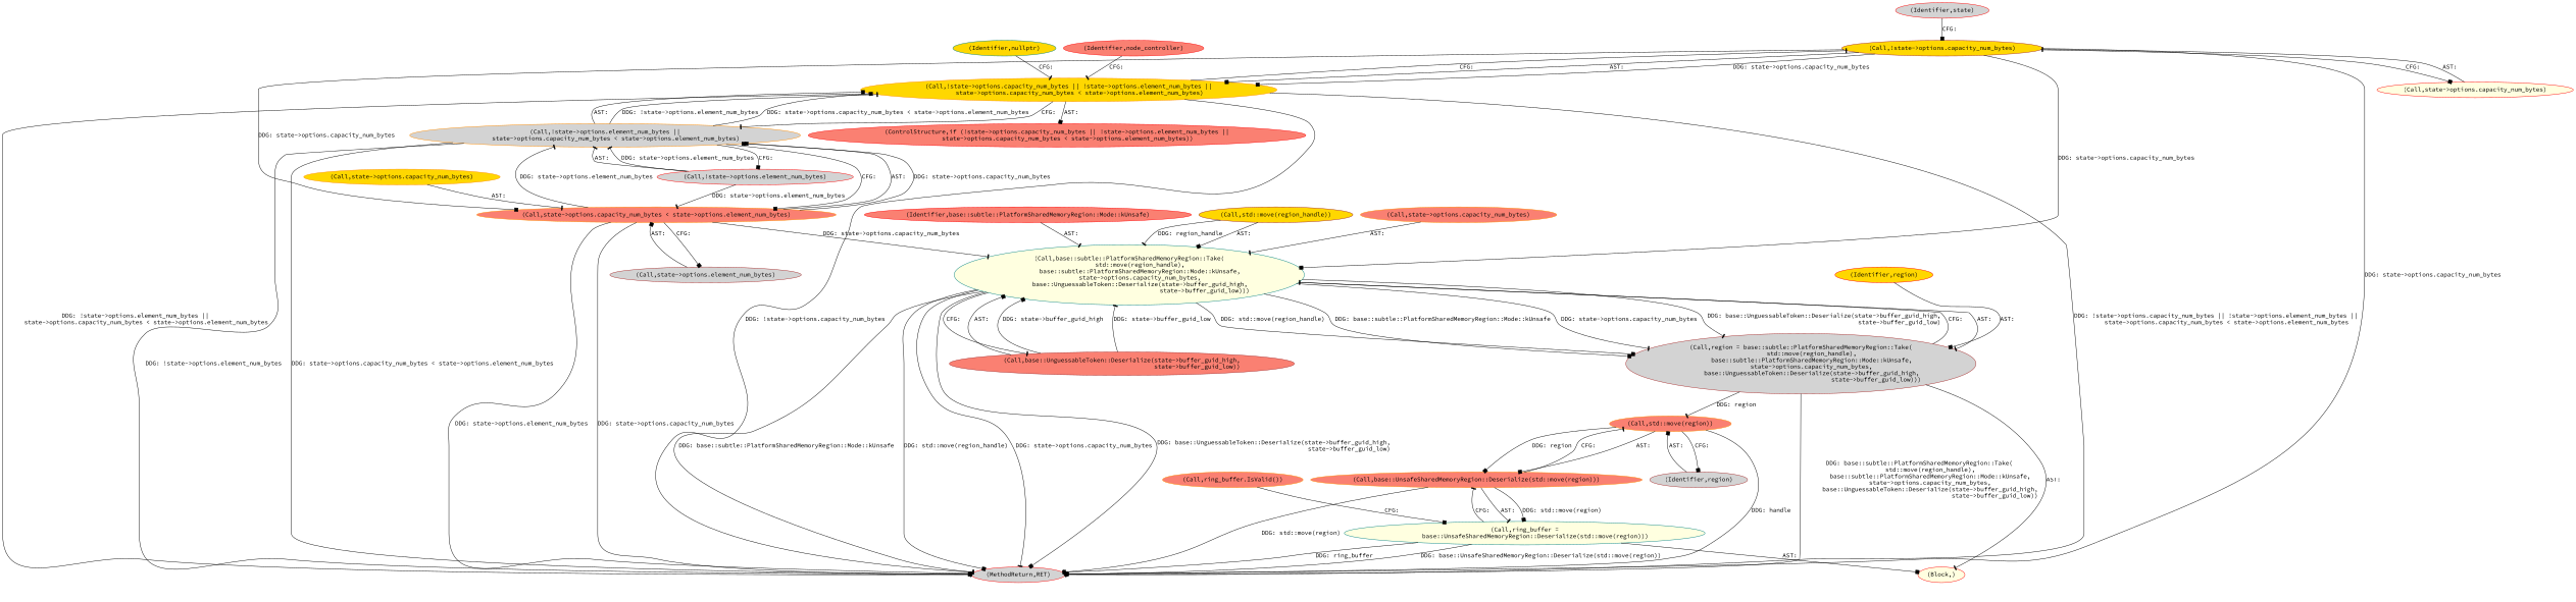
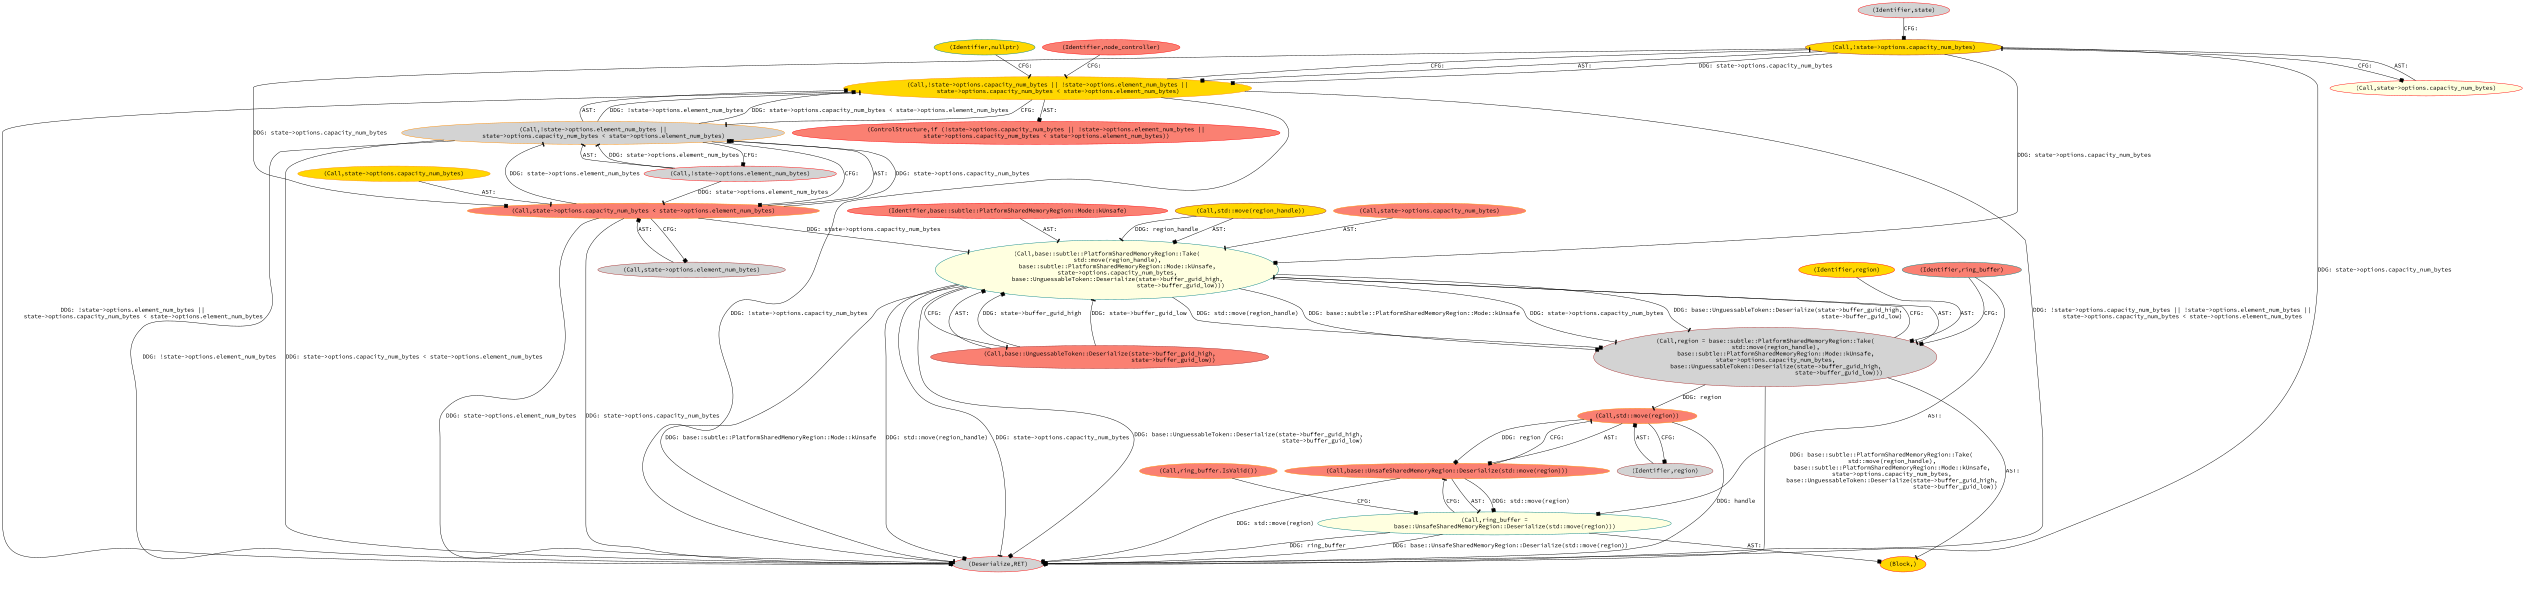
  digraph {
    fontname="Source Code Pro"
    node [color=red fillcolor=salmon fontname="Source Code Pro" style=filled]
    edge [arrowhead=box fontname="Source Code Pro"]
    n1 [color=brown fillcolor=gold label="(Call,!state->options.capacity_num_bytes)"]
    n2 [color=darkorange fillcolor=gold label="(Call,!state->options.capacity_num_bytes || !state->options.element_num_bytes ||\n      state->options.capacity_num_bytes < state->options.element_num_bytes)"]
    n3 [color=darkorange label="(Call,state->options.capacity_num_bytes < state->options.element_num_bytes)"]
    n4 [color=teal fillcolor=lightyellow label="(Call,base::subtle::PlatformSharedMemoryRegion::Take(\n      std::move(region_handle),\n      base::subtle::PlatformSharedMemoryRegion::Mode::kUnsafe,\n      state->options.capacity_num_bytes,\n      base::UnguessableToken::Deserialize(state->buffer_guid_high,\n                                          state->buffer_guid_low)))"]
    n5 [fillcolor=lightyellow label="(Call,state->options.capacity_num_bytes)"]
-   n6 [fillcolor=lightgrey label="(MethodReturn,RET)"]
+   n6 [fillcolor=lightgrey label="(Deserialize,RET)"]
    n7 [color=darkorange fillcolor=lightgrey label="(Call,!state->options.element_num_bytes ||\n      state->options.capacity_num_bytes < state->options.element_num_bytes)"]
    n8 [label="(ControlStructure,if (!state->options.capacity_num_bytes || !state->options.element_num_bytes ||\n      state->options.capacity_num_bytes < state->options.element_num_bytes))"]
    n9 [color=brown fillcolor=lightgrey label="(Call,state->options.element_num_bytes)"]
    n10 [color=brown fillcolor=lightgrey label="(Call,region = base::subtle::PlatformSharedMemoryRegion::Take(\n      std::move(region_handle),\n      base::subtle::PlatformSharedMemoryRegion::Mode::kUnsafe,\n      state->options.capacity_num_bytes,\n      base::UnguessableToken::Deserialize(state->buffer_guid_high,\n                                          state->buffer_guid_low)))"]
    n11 [color=brown label="(Call,base::UnguessableToken::Deserialize(state->buffer_guid_high,\n                                          state->buffer_guid_low))"]
    n12 [fillcolor=lightgrey label="(Call,!state->options.element_num_bytes)"]
    n13 [color=darkorange label="(Call,std::move(region))"]
-   n14 [fillcolor=lightyellow label="(Block,)"]
+   n14 [fillcolor=gold label="(Block,)"]
    n15 [color=darkorange label="(Call,base::UnsafeSharedMemoryRegion::Deserialize(std::move(region)))"]
    n16 [color=brown fillcolor=lightgrey label="(Identifier,region)"]
    n17 [color=teal fillcolor=lightyellow label="(Call,ring_buffer =\n      base::UnsafeSharedMemoryRegion::Deserialize(std::move(region)))"]
    n18 [fillcolor=lightgrey label="(Identifier,state)"]
    n19 [color=darkorange label="(Call,ring_buffer.IsValid())"]
    n20 [color=teal fillcolor=gold label="(Identifier,nullptr)"]
    n21 [label="(Identifier,node_controller)"]
    n22 [fillcolor=gold label="(Identifier,region)"]
    n23 [color=darkorange label="(Call,state->options.capacity_num_bytes)"]
    n24 [color=brown fillcolor=gold label="(Call,std::move(region_handle))"]
    n25 [label="(Identifier,base::subtle::PlatformSharedMemoryRegion::Mode::kUnsafe)"]
+   n26 [color=teal label="(Identifier,ring_buffer)"]
    n27 [color=darkorange fillcolor=gold label="(Call,state->options.capacity_num_bytes)"]
    n1 -> n2 [label="AST: "]
    n1 -> n2 [label="DDG: state->options.capacity_num_bytes"]
    n1 -> n3 [label="DDG: state->options.capacity_num_bytes"]
    n1 -> n4 [label="DDG: state->options.capacity_num_bytes"]
    n1 -> n5 [label="CFG: "]
    n1 -> n6 [label="DDG: state->options.capacity_num_bytes"]
    n2 -> n1 [arrowhead=tee label="CFG: "]
    n2 -> n6 [arrowhead=tee label="DDG: !state->options.capacity_num_bytes"]
    n2 -> n6 [label="DDG: !state->options.element_num_bytes ||\n      state->options.capacity_num_bytes < state->options.element_num_bytes"]
    n2 -> n6 [arrowhead=tee label="DDG: !state->options.capacity_num_bytes || !state->options.element_num_bytes ||\n      state->options.capacity_num_bytes < state->options.element_num_bytes"]
    n2 -> n7 [arrowhead=tee label="CFG: "]
    n2 -> n8 [label="AST: "]
    n3 -> n4 [arrowhead=tee label="DDG: state->options.capacity_num_bytes"]
    n3 -> n6 [label="DDG: state->options.element_num_bytes"]
    n3 -> n6 [arrowhead=tee label="DDG: state->options.capacity_num_bytes"]
    n3 -> n7 [label="AST: "]
    n3 -> n7 [label="DDG: state->options.capacity_num_bytes"]
    n3 -> n7 [arrowhead=tee label="DDG: state->options.element_num_bytes"]
    n3 -> n9 [label="CFG: "]
    n4 -> n6 [arrowhead=tee label="DDG: base::subtle::PlatformSharedMemoryRegion::Mode::kUnsafe"]
    n4 -> n6 [label="DDG: std::move(region_handle)"]
    n4 -> n6 [arrowhead=tee label="DDG: state->options.capacity_num_bytes"]
    n4 -> n6 [label="DDG: base::UnguessableToken::Deserialize(state->buffer_guid_high,\n                                          state->buffer_guid_low)"]
    n4 -> n10 [arrowhead=tee label="AST: "]
    n4 -> n10 [label="DDG: std::move(region_handle)"]
    n4 -> n10 [label="DDG: base::subtle::PlatformSharedMemoryRegion::Mode::kUnsafe"]
    n4 -> n10 [arrowhead=tee label="DDG: state->options.capacity_num_bytes"]
    n4 -> n10 [arrowhead=tee label="DDG: base::UnguessableToken::Deserialize(state->buffer_guid_high,\n                                          state->buffer_guid_low)"]
    n4 -> n11 [arrowhead=tee label="CFG: "]
    n5 -> n1 [arrowhead=tee label="AST: "]
    n7 -> n2 [label="AST: "]
    n7 -> n2 [arrowhead=tee label="DDG: !state->options.element_num_bytes"]
    n7 -> n2 [label="DDG: state->options.capacity_num_bytes < state->options.element_num_bytes"]
    n7 -> n3 [label="CFG: "]
    n7 -> n6 [arrowhead=tee label="DDG: !state->options.element_num_bytes"]
    n7 -> n6 [label="DDG: state->options.capacity_num_bytes < state->options.element_num_bytes"]
    n7 -> n12 [label="CFG: "]
    n9 -> n3 [label="AST: "]
    n10 -> n4 [arrowhead=tee label="CFG: "]
    n10 -> n6 [arrowhead=tee label="DDG: base::subtle::PlatformSharedMemoryRegion::Take(\n      std::move(region_handle),\n      base::subtle::PlatformSharedMemoryRegion::Mode::kUnsafe,\n      state->options.capacity_num_bytes,\n      base::UnguessableToken::Deserialize(state->buffer_guid_high,\n                                          state->buffer_guid_low))"]
    n10 -> n13 [arrowhead=tee label="DDG: region"]
    n10 -> n14 [arrowhead=tee label="AST: "]
    n11 -> n4 [label="AST: "]
    n11 -> n4 [label="DDG: state->buffer_guid_high"]
    n11 -> n4 [arrowhead=tee label="DDG: state->buffer_guid_low"]
    n12 -> n3 [arrowhead=tee label="DDG: state->options.element_num_bytes"]
    n12 -> n7 [arrowhead=tee label="AST: "]
    n12 -> n7 [arrowhead=tee label="DDG: state->options.element_num_bytes"]
    n13 -> n6 [label="DDG: handle"]
    n13 -> n15 [label="AST: "]
    n13 -> n15 [label="DDG: region"]
    n13 -> n16 [label="CFG: "]
    n15 -> n6 [label="DDG: std::move(region)"]
    n15 -> n13 [arrowhead=tee label="CFG: "]
    n15 -> n17 [arrowhead=tee label="AST: "]
    n15 -> n17 [label="DDG: std::move(region)"]
    n16 -> n13 [label="AST: "]
    n17 -> n6 [label="DDG: base::UnsafeSharedMemoryRegion::Deserialize(std::move(region))"]
    n17 -> n6 [arrowhead=tee label="DDG: ring_buffer"]
    n17 -> n14 [label="AST: "]
    n17 -> n15 [arrowhead=tee label="CFG: "]
    n18 -> n1 [label="CFG: "]
    n19 -> n17 [label="CFG: "]
    n20 -> n2 [arrowhead=tee label="CFG: "]
    n21 -> n2 [arrowhead=tee label="CFG: "]
    n22 -> n10 [label="AST: "]
    n23 -> n4 [arrowhead=tee label="AST: "]
    n24 -> n4 [label="AST: "]
    n24 -> n4 [arrowhead=tee label="DDG: region_handle"]
    n25 -> n4 [arrowhead=tee label="AST: "]
+   n26 -> n10 [label="CFG: "]
+   n26 -> n17 [label="AST: "]
    n27 -> n3 [arrowhead=tee label="AST: "]
  }
